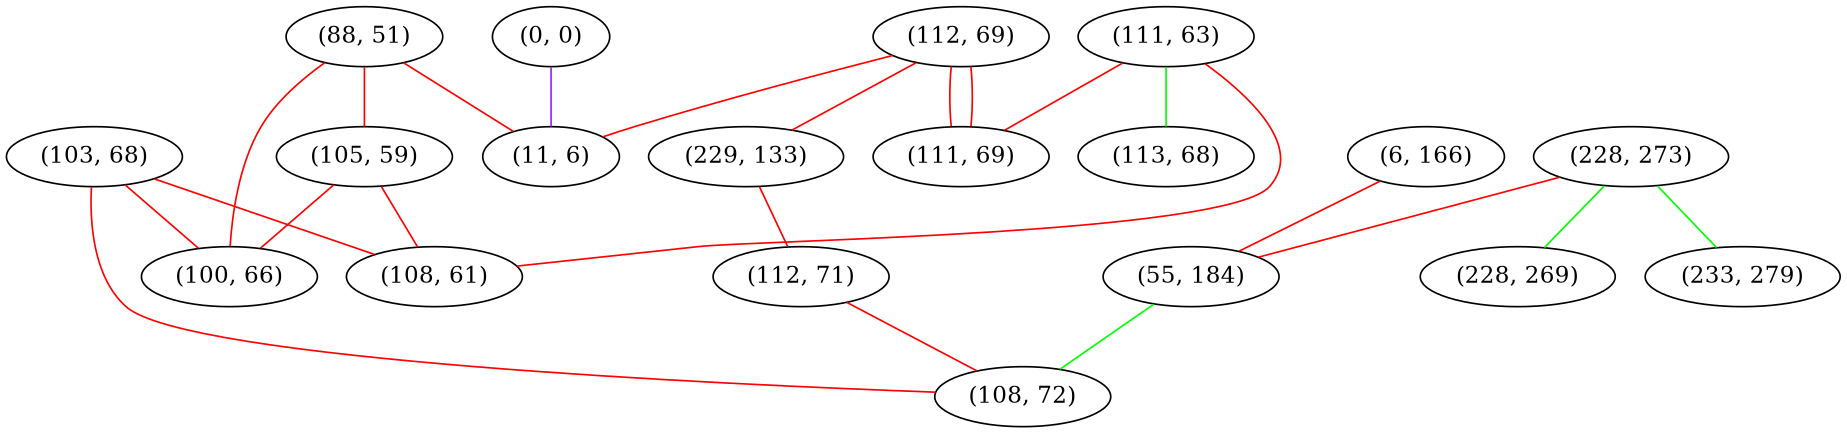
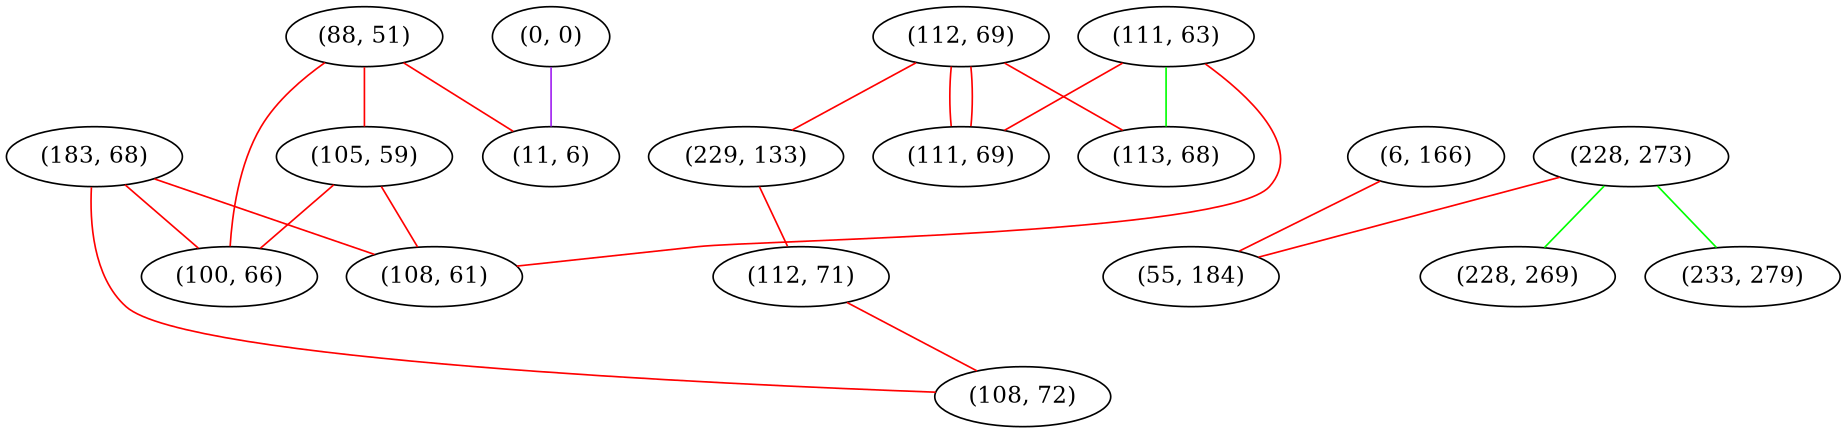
  graph {
    edge [color=red weight=1]
-   "(103, 68)"
+   "(103, 68)" [label="(183, 68)"]
    "(108, 61)"
    "(100, 66)"
    "(108, 72)"
    "(88, 51)"
    "(105, 59)"
    "(11, 6)"
    "(112, 69)"
    "(113, 68)"
    "(111, 69)"
    "(229, 133)"
    "(112, 71)"
    "(6, 166)"
    "(55, 184)"
    "(228, 273)"
    "(233, 279)"
    "(228, 269)"
    "(111, 63)"
    "(0, 0)"
    "(103, 68)" -- "(108, 61)"
    "(103, 68)" -- "(100, 66)"
    "(103, 68)" -- "(108, 72)"
    "(88, 51)" -- "(100, 66)"
    "(88, 51)" -- "(105, 59)"
    "(88, 51)" -- "(11, 6)"
    "(105, 59)" -- "(108, 61)"
    "(105, 59)" -- "(100, 66)"
-   "(112, 69)" -- "(11, 6)"
+   "(112, 69)" -- "(113, 68)"
    "(112, 69)" -- "(111, 69)"
    "(112, 69)" -- "(111, 69)"
    "(112, 69)" -- "(229, 133)"
    "(229, 133)" -- "(112, 71)"
    "(112, 71)" -- "(108, 72)"
    "(6, 166)" -- "(55, 184)"
-   "(55, 184)" -- "(108, 72)" [color=green weight=2]
    "(228, 273)" -- "(55, 184)"
    "(228, 273)" -- "(233, 279)" [color=green]
    "(228, 273)" -- "(228, 269)" [color=green]
    "(111, 63)" -- "(108, 61)"
    "(111, 63)" -- "(113, 68)" [color=green weight=2]
    "(111, 63)" -- "(111, 69)"
    "(0, 0)" -- "(11, 6)" [color=purple weight=4]
  }
